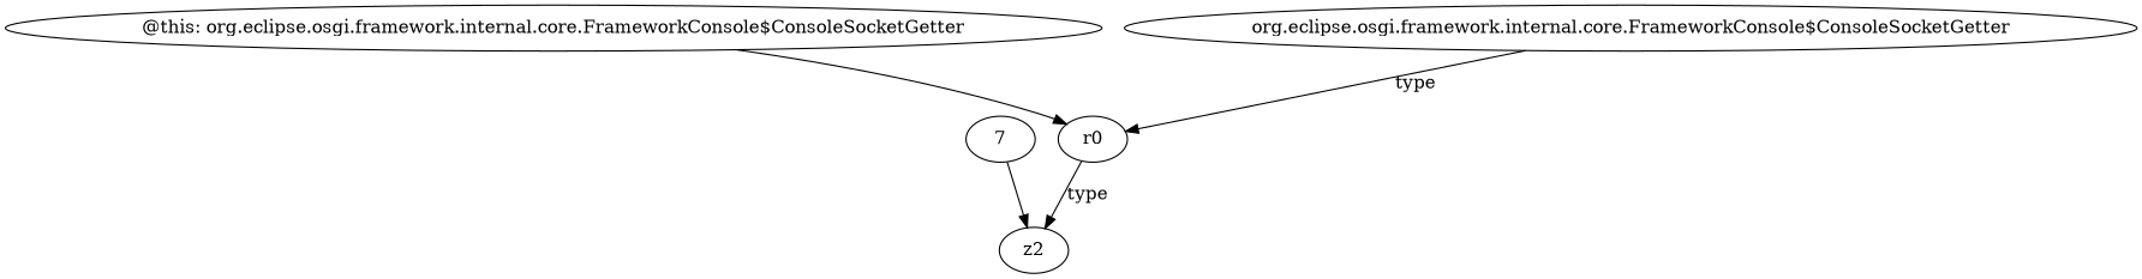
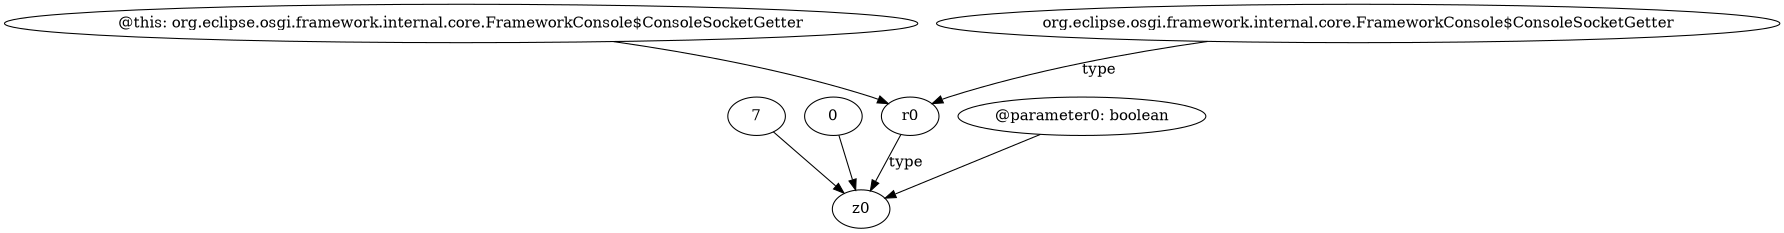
  digraph {
    n1 [label=7]
-   n2 [label=z2]
+   n2 [label=z0]
+   n3 [label=0]
    n4 [label="@this: org.eclipse.osgi.framework.internal.core.FrameworkConsole$ConsoleSocketGetter"]
    n5 [label=r0]
    n6 [label="org.eclipse.osgi.framework.internal.core.FrameworkConsole$ConsoleSocketGetter"]
+   n7 [label="@parameter0: boolean"]
    n1 -> n2
+   n3 -> n2
    n4 -> n5
    n5 -> n2 [label=type]
    n6 -> n5 [label=type]
+   n7 -> n2
  }
